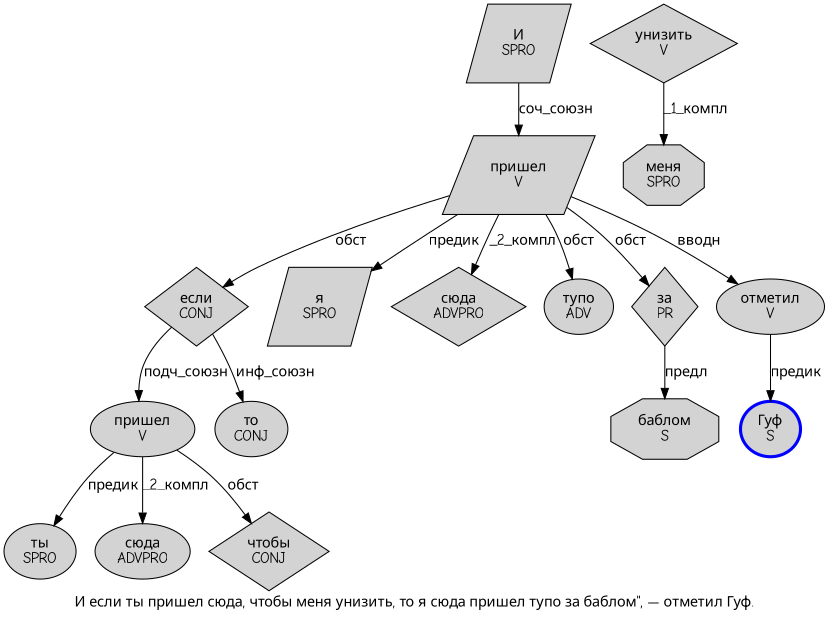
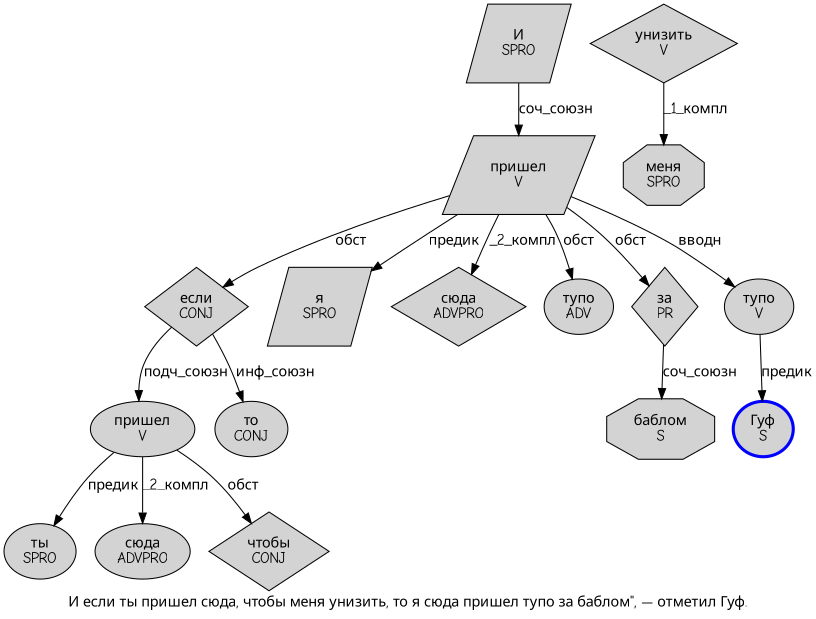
  digraph {
    fontname="Comic Neue"
    label="И если ты пришел сюда, чтобы меня унизить, то я сюда пришел тупо за баблом\", — отметил Гуф."
    node [fillcolor=lightgray fontname="Comic Neue" penwidth=1 shape=ellipse style=filled]
    edge [fontname="Comic Neue"]
    n1 [label="И\nSPRO" shape=parallelogram]
    n2 [label="пришел\nV" shape=parallelogram]
    n3 [label="если\nCONJ" shape=diamond]
    n4 [label="я\nSPRO" shape=parallelogram]
    n5 [label="сюда\nADVPRO" shape=diamond]
    n6 [label="тупо\nADV"]
    n7 [label="за\nPR" shape=diamond]
-   n8 [label="отметил\nV"]
+   n8 [label="тупо\nV"]
    n9 [label="пришел\nV"]
    n10 [label="то\nCONJ"]
    n11 [label="ты\nSPRO"]
    n12 [label="сюда\nADVPRO"]
    n13 [label="чтобы\nCONJ" shape=diamond]
    n14 [label="унизить\nV" shape=diamond]
    n15 [label="меня\nSPRO" shape=octagon]
    n16 [label="баблом\nS" shape=octagon]
    n17 [color=blue label="Гуф\nS" penwidth=3]
    n1 -> n2 [label="соч_союзн"]
    n2 -> n3 [label="обст"]
    n2 -> n4 [label="предик"]
    n2 -> n5 [label="_2_компл"]
    n2 -> n6 [label="обст"]
    n2 -> n7 [label="обст"]
    n2 -> n8 [label="вводн"]
    n3 -> n9 [label="подч_союзн"]
    n3 -> n10 [label="инф_союзн"]
-   n7 -> n16 [label="предл"]
+   n7 -> n16 [label="соч_союзн"]
    n8 -> n17 [label="предик"]
    n9 -> n11 [label="предик"]
    n9 -> n12 [label="_2_компл"]
    n9 -> n13 [label="обст"]
    n14 -> n15 [label="_1_компл"]
  }
